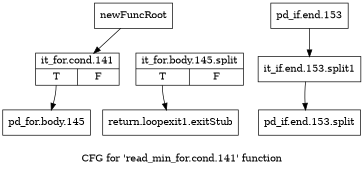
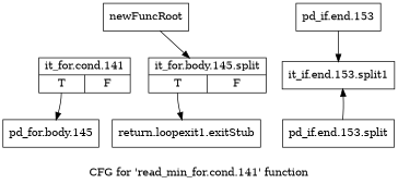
  digraph {
    label="CFG for 'read_min_for.cond.141' function"
    node [shape=record]
    n1 [label="{newFuncRoot}"]
    n2 [label="{it_for.cond.141|{<s0>T|<s1>F}}"]
    n3 [label="{pd_for.body.145}"]
    n4 [label="{return.loopexit1.exitStub}"]
    n5 [label="{it_for.body.145.split|{<s0>T|<s1>F}}"]
    n6 [label="{pd_if.end.153}"]
    n7 [label="{it_if.end.153.split1}"]
    n8 [label="{pd_if.end.153.split}"]
-   n1 -> n2
+   n1 -> n5
    n2 -> n3 [tailport=s0]
    n5 -> n4 [tailport=s0]
    n6 -> n7
-   n7 -> n8
+   n8 -> n7
  }
